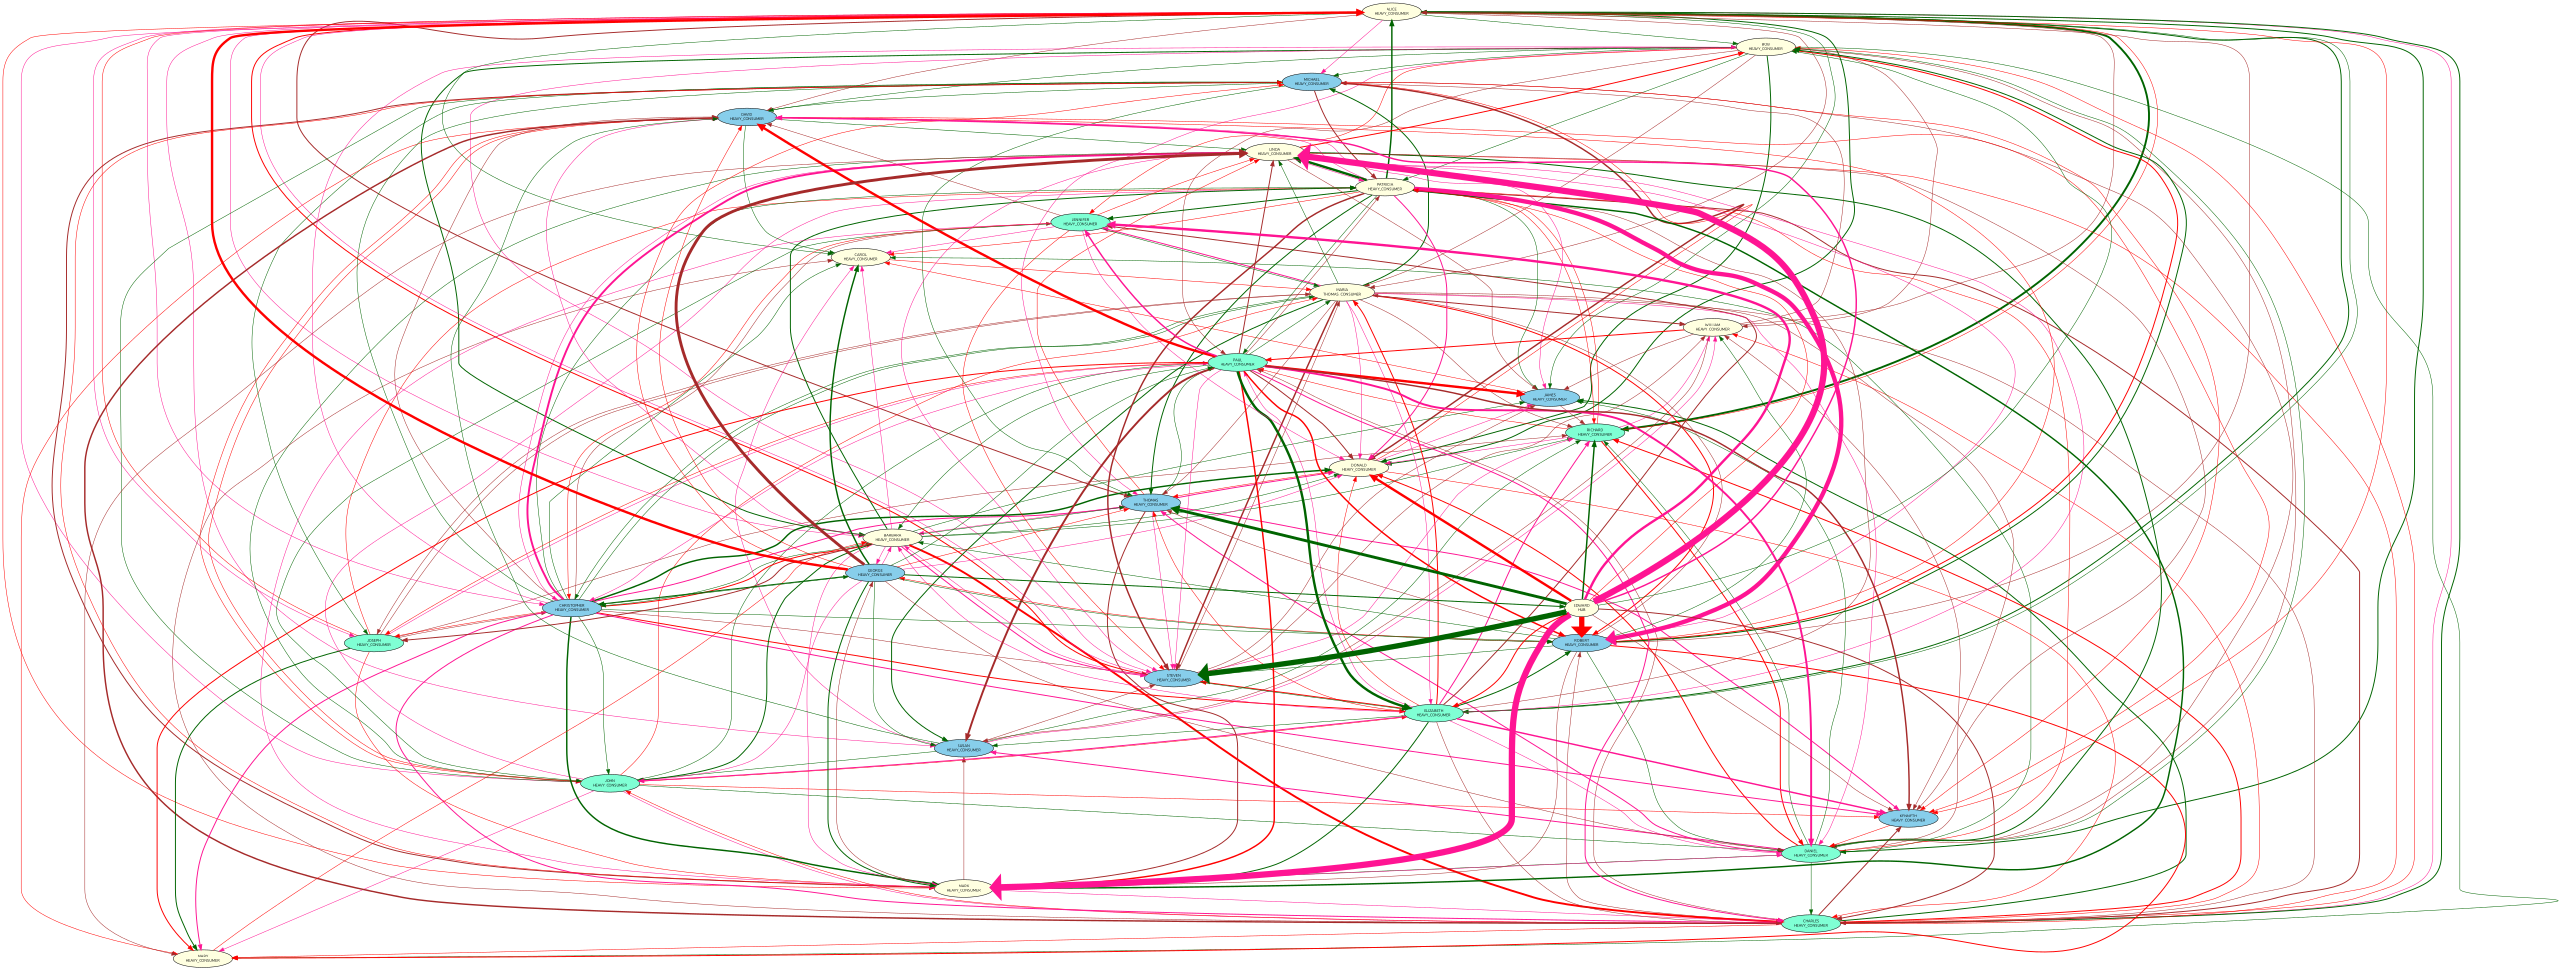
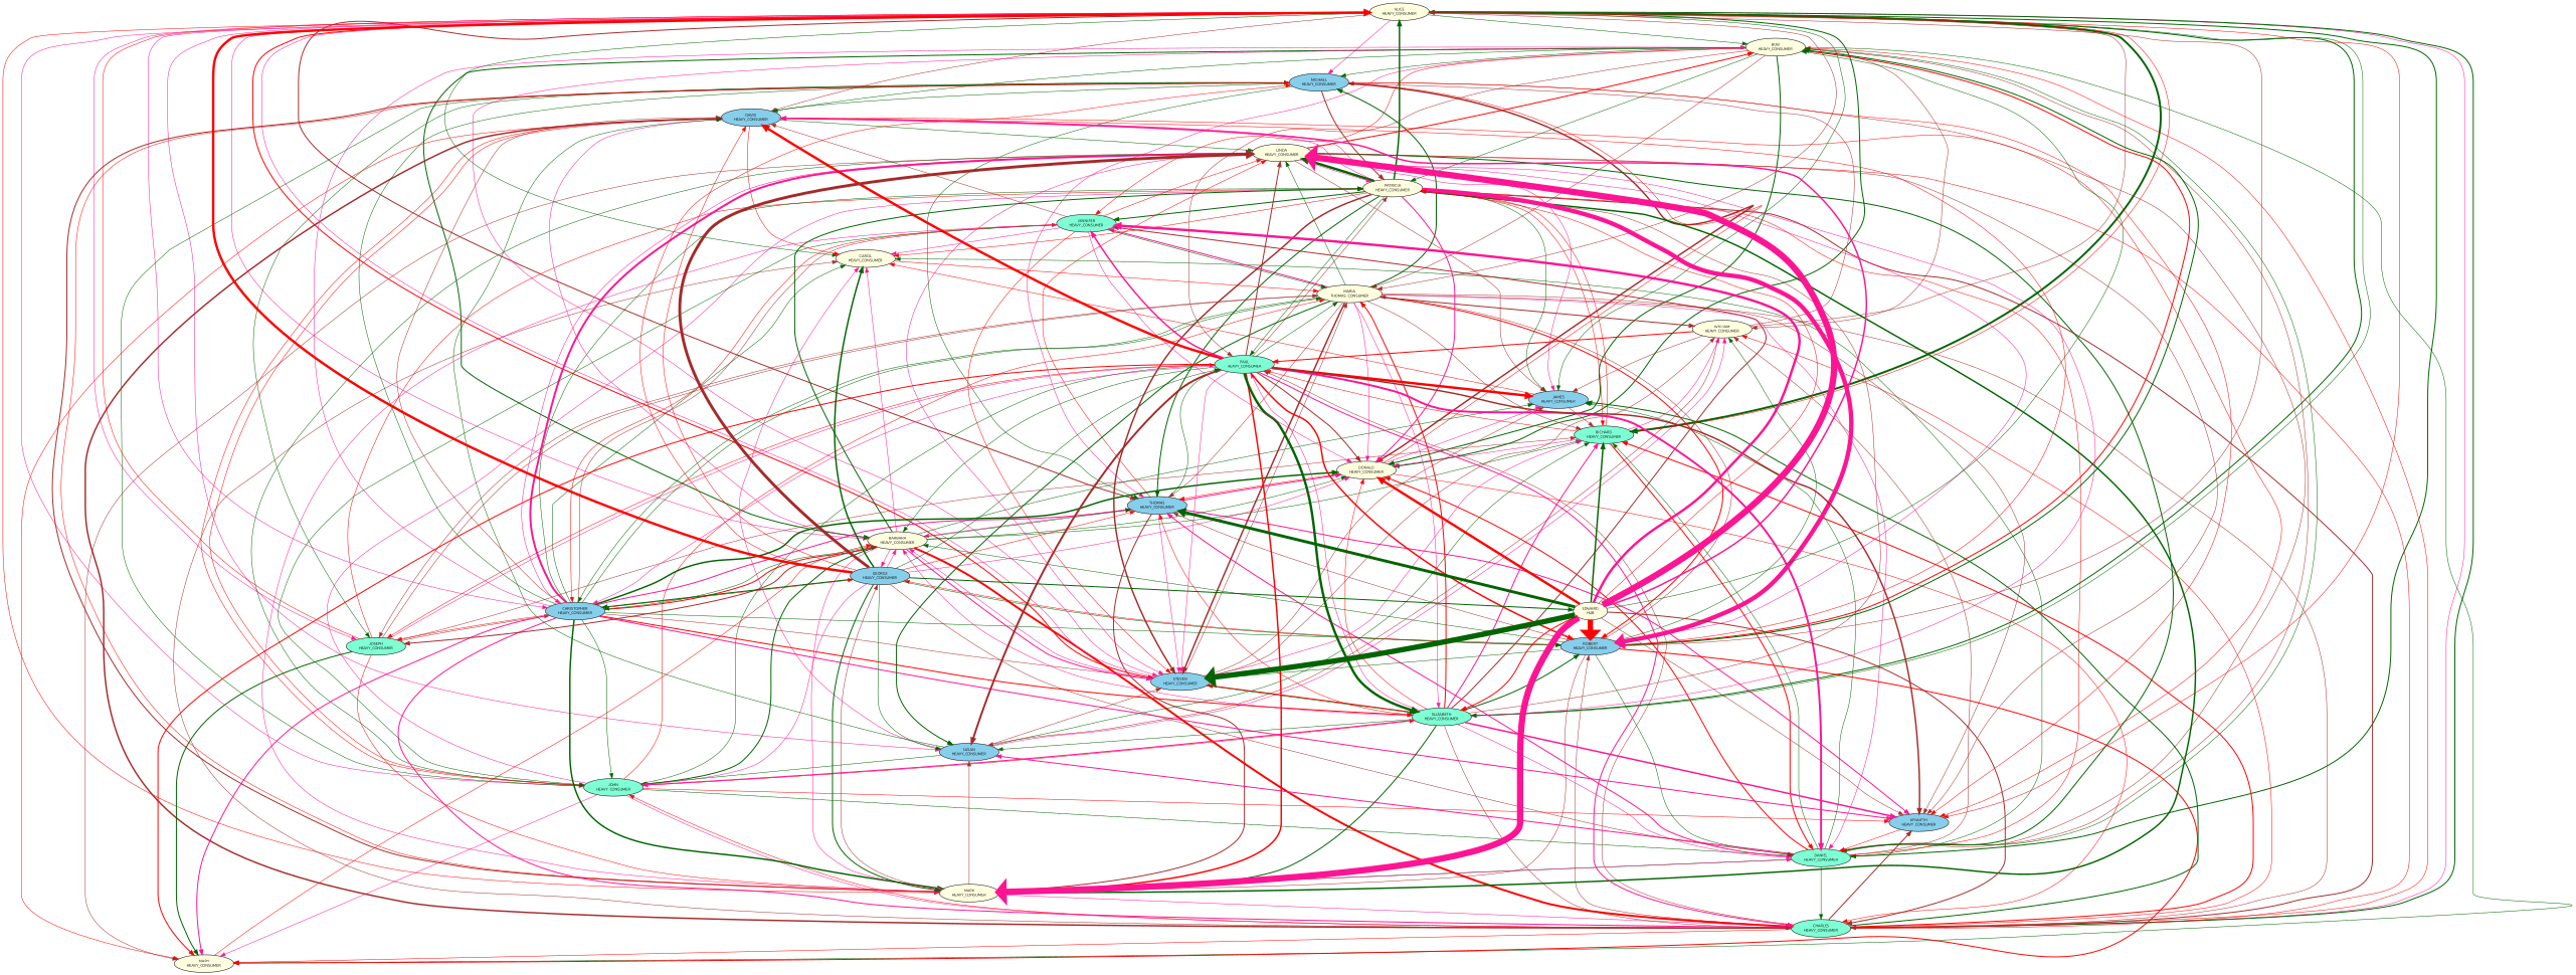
  digraph {
    fontname=Ubuntu
    splines=true
    node [fillcolor=lightyellow fontname=Ubuntu fontsize=8 style=filled]
    edge [color=darkgreen fontname=Ubuntu penwidth=1]
    n1 [label="ALICE\nHEAVY_CONSUMER"]
    n2 [label="BOB\nHEAVY_CONSUMER"]
    n3 [label="CAROL\nHEAVY_CONSUMER"]
    n4 [fillcolor=skyblue label="JAMES\nHEAVY_CONSUMER"]
    n5 [fillcolor=aquamarine label="JOHN\nHEAVY_CONSUMER"]
    n6 [fillcolor=skyblue label="MICHAEL\nHEAVY_CONSUMER"]
    n7 [fillcolor=skyblue label="DAVID\nHEAVY_CONSUMER"]
    n8 [fillcolor=aquamarine label="RICHARD\nHEAVY_CONSUMER"]
    n9 [fillcolor=aquamarine label="CHARLES\nHEAVY_CONSUMER"]
    n10 [fillcolor=aquamarine label="JOSEPH\nHEAVY_CONSUMER"]
    n11 [fillcolor=skyblue label="THOMAS\nHEAVY_CONSUMER"]
    n12 [fillcolor=skyblue label="CHRISTOPHER\nHEAVY_CONSUMER"]
    n13 [label="BARBARA\nHEAVY_CONSUMER"]
    n14 [fillcolor=aquamarine label="DANIEL\nHEAVY_CONSUMER"]
    n15 [label="MARK\nHEAVY_CONSUMER"]
    n16 [fillcolor=aquamarine label="ELIZABETH\nHEAVY_CONSUMER"]
    n17 [label="DONALD\nHEAVY_CONSUMER"]
    n18 [label="MARIA\nTHOMAS_CONSUMER"]
    n19 [fillcolor=skyblue label="KENNETH\nHEAVY_CONSUMER"]
    n20 [fillcolor=skyblue label="SUSAN\nHEAVY_CONSUMER"]
    n21 [fillcolor=skyblue label="STEVEN\nHEAVY_CONSUMER"]
    n22 [fillcolor=skyblue label="ROBERT\nHEAVY_CONSUMER"]
    n23 [label="MARY\nHEAVY_CONSUMER"]
    n24 [label="WILLIAM\nHEAVY_CONSUMER"]
    n25 [label="PATRICIA\nHEAVY_CONSUMER"]
    n26 [fillcolor=aquamarine label="PAUL\nHEAVY_CONSUMER"]
    n27 [fillcolor=aquamarine label="JENNIFER\nHEAVY_CONSUMER"]
    n28 [label="LINDA\nHEAVY_CONSUMER"]
    n29 [fillcolor=skyblue label="GEORGE\nHEAVY_CONSUMER"]
    n30 [label="EDWARD\nHUB"]
    n1 -> n2
    n1 -> n3
    n1 -> n4
    n1 -> n5 [color=deeppink]
    n1 -> n6 [color=deeppink]
    n1 -> n7 [color=brown]
    n1 -> n8 [penwidth=4]
    n1 -> n9 [color=deeppink]
    n1 -> n10 [color=deeppink]
    n1 -> n11 [color=brown penwidth=2]
    n1 -> n12 [color=deeppink]
    n1 -> n13 [color=deeppink]
    n1 -> n14 [penwidth=2]
    n1 -> n15 [color=red]
    n1 -> n16 [penwidth=2]
    n1 -> n17 [penwidth=2]
    n1 -> n18 [color=brown]
    n1 -> n19 [color=red]
    n1 -> n20 [color=deeppink]
    n1 -> n21 [color=red penwidth=2]
    n2 -> n6
    n2 -> n11 [color=deeppink]
    n2 -> n13 [penwidth=2]
    n2 -> n14 [color=brown]
    n2 -> n17 [penwidth=2]
    n2 -> n18 [color=brown]
    n2 -> n21 [color=deeppink]
    n2 -> n22 [color=red penwidth=2]
    n2 -> n23
    n2 -> n24 [color=brown]
    n2 -> n25
    n2 -> n26 [color=brown]
    n2 -> n27 [color=red]
    n3 -> n18 [color=red]
    n4 -> n3 [color=red]
    n4 -> n8 [color=brown]
    n5 -> n6
    n5 -> n7 [color=red]
    n5 -> n9 [color=deeppink]
    n5 -> n14
    n5 -> n16 [color=red]
    n5 -> n18 [color=red]
    n5 -> n19 [color=red]
    n5 -> n23 [color=deeppink]
    n5 -> n25 [color=deeppink]
    n5 -> n26
    n5 -> n28
    n6 -> n7
    n6 -> n10
    n6 -> n11
    n6 -> n14 [color=brown]
    n6 -> n15 [color=brown penwidth=2]
    n6 -> n17 [color=brown penwidth=3]
    n6 -> n19 [color=red]
    n6 -> n25 [color=brown penwidth=2]
    n7 -> n2
-   n7 -> n3
+   n7 -> n3 [color=red]
    n7 -> n4 [color=deeppink]
    n7 -> n5 [color=red]
    n7 -> n19 [color=red]
    n7 -> n23 [color=red]
    n7 -> n28
    n8 -> n1 [color=red]
    n8 -> n14 [color=red penwidth=2]
    n8 -> n17 [color=deeppink]
    n8 -> n24 [color=deeppink]
    n8 -> n25 [color=red]
    n8 -> n26 [color=red]
    n9 -> n1 [penwidth=2]
    n9 -> n2 [color=red]
    n9 -> n3 [color=brown]
    n9 -> n4 [penwidth=2]
    n9 -> n5 [color=red]
    n9 -> n7 [color=brown penwidth=3]
    n9 -> n8 [color=red penwidth=2]
    n9 -> n19 [color=brown penwidth=2]
    n9 -> n22 [color=brown]
    n9 -> n23 [color=red]
    n9 -> n24 [color=red]
    n9 -> n25 [color=brown penwidth=2]
    n9 -> n26 [color=brown]
    n9 -> n28 [color=red]
    n10 -> n1 [color=red]
    n10 -> n8 [color=brown]
    n10 -> n12 [color=brown]
    n10 -> n15 [color=red]
    n10 -> n18 [color=brown]
    n10 -> n23 [penwidth=2]
    n10 -> n25 [color=red]
    n10 -> n26 [color=deeppink]
    n11 -> n13 [color=deeppink]
    n11 -> n15 [color=brown penwidth=2]
    n11 -> n17 [color=deeppink penwidth=2]
    n11 -> n19 [color=deeppink penwidth=2]
    n11 -> n21 [color=deeppink]
    n11 -> n26
    n11 -> n28 [color=red]
    n12 -> n2 [color=deeppink]
    n12 -> n3
    n12 -> n5
    n12 -> n6
    n12 -> n7 [color=brown]
    n12 -> n9 [color=deeppink penwidth=2]
    n12 -> n10 [color=red]
    n12 -> n11 [color=deeppink penwidth=2]
    n12 -> n13 [color=red penwidth=2]
    n12 -> n15 [penwidth=3]
    n12 -> n16 [color=red penwidth=2]
    n12 -> n17 [penwidth=3]
    n12 -> n18
    n12 -> n19 [color=deeppink penwidth=2]
    n12 -> n21 [color=brown]
    n12 -> n22
    n12 -> n23 [color=deeppink penwidth=2]
    n12 -> n25
    n12 -> n27 [color=brown]
    n12 -> n28 [color=deeppink penwidth=4]
-   n12 -> n29
+   n12 -> n29 [color=red]
    n13 -> n3 [color=deeppink]
    n13 -> n4
    n13 -> n5 [penwidth=2]
    n13 -> n7 [color=deeppink]
    n13 -> n8
    n13 -> n9 [color=red penwidth=4]
    n13 -> n10 [color=brown penwidth=2]
    n13 -> n11
    n13 -> n12
    n13 -> n15 [color=deeppink]
    n13 -> n17
    n13 -> n21 [color=deeppink penwidth=2]
    n13 -> n25 [penwidth=2]
    n13 -> n29 [color=deeppink]
    n14 -> n2
    n14 -> n3
    n14 -> n4
    n14 -> n8
    n14 -> n9
    n14 -> n11 [color=deeppink penwidth=2]
    n14 -> n15
    n14 -> n17 [color=red penwidth=2]
    n14 -> n20 [color=deeppink penwidth=2]
    n14 -> n24 [color=brown]
    n14 -> n25 [color=red]
    n14 -> n28 [penwidth=2]
    n15 -> n6 [color=red]
    n15 -> n9 [color=deeppink]
    n15 -> n14 [color=deeppink]
    n15 -> n20 [color=brown]
    n15 -> n29 [color=brown]
    n16 -> n1
    n16 -> n5 [color=deeppink penwidth=2]
    n16 -> n8 [color=deeppink penwidth=2]
    n16 -> n9 [color=brown]
    n16 -> n11 [color=red]
    n16 -> n13 [color=deeppink]
    n16 -> n14 [color=deeppink]
    n16 -> n15 [penwidth=2]
    n16 -> n17 [color=red]
    n16 -> n18 [color=red penwidth=2]
    n16 -> n19 [color=deeppink penwidth=3]
    n16 -> n20
    n16 -> n21 [color=red penwidth=2]
    n16 -> n22 [penwidth=2]
    n16 -> n25 [color=brown]
    n16 -> n26 [color=deeppink]
    n16 -> n27 [color=brown penwidth=2]
    n16 -> n28 [color=deeppink]
    n17 -> n4 [color=deeppink]
    n17 -> n6 [color=red]
    n17 -> n9 [color=red]
    n17 -> n11 [color=red]
    n18 -> n6 [penwidth=2]
    n18 -> n8 [color=brown]
    n18 -> n9 [color=brown]
    n18 -> n10 [color=brown]
    n18 -> n11 [color=brown]
    n18 -> n12
    n18 -> n14 [color=deeppink]
    n18 -> n16 [color=deeppink]
    n18 -> n17 [color=deeppink]
    n18 -> n19 [color=brown]
    n18 -> n20 [penwidth=2]
    n18 -> n21 [color=brown penwidth=3]
    n18 -> n22 [color=red penwidth=2]
    n18 -> n24 [color=brown penwidth=2]
    n18 -> n27 [color=deeppink penwidth=2]
    n18 -> n28
    n19 -> n14 [color=red]
    n20 -> n3 [color=deeppink]
    n20 -> n5
    n20 -> n7
    n20 -> n8
    n20 -> n21 [color=brown]
    n20 -> n24 [color=deeppink]
    n21 -> n1 [color=deeppink]
    n21 -> n4 [color=brown]
    n21 -> n8 [color=deeppink]
    n21 -> n13 [color=deeppink]
    n21 -> n16
    n21 -> n18 [color=brown]
    n21 -> n24 [color=brown]
    n22 -> n1 [color=brown]
    n22 -> n2 [penwidth=2]
    n22 -> n7 [color=red]
    n22 -> n11 [color=brown]
    n22 -> n13
    n22 -> n14
    n22 -> n15 [color=brown]
    n22 -> n18 [color=brown]
    n22 -> n21
    n22 -> n23 [color=red penwidth=2]
    n22 -> n24
    n22 -> n28 [color=deeppink]
    n22 -> n29 [color=red]
    n23 -> n13 [color=red]
    n24 -> n1 [color=brown]
    n24 -> n4 [color=brown]
    n24 -> n6 [color=brown]
    n24 -> n20 [color=brown]
    n24 -> n26 [color=red penwidth=2]
    n25 -> n1 [penwidth=3]
    n25 -> n3 [color=red]
    n25 -> n4
    n25 -> n7 [color=deeppink]
    n25 -> n8 [color=red]
    n25 -> n11 [penwidth=2]
    n25 -> n15 [penwidth=3]
    n25 -> n17 [color=deeppink penwidth=2]
    n25 -> n21 [color=brown penwidth=3]
    n25 -> n22 [color=deeppink penwidth=9]
    n25 -> n26
    n25 -> n27 [penwidth=2]
    n25 -> n28 [penwidth=5]
    n26 -> n4 [color=red penwidth=5]
    n26 -> n7 [color=red penwidth=5]
    n26 -> n9 [color=deeppink penwidth=2]
    n26 -> n10 [color=red]
    n26 -> n12 [color=deeppink]
    n26 -> n13
    n26 -> n14 [color=deeppink penwidth=4]
    n26 -> n15 [color=red penwidth=3]
    n26 -> n16 [penwidth=5]
    n26 -> n17 [color=brown penwidth=2]
    n26 -> n18
    n26 -> n19 [color=brown penwidth=3]
    n26 -> n20 [color=brown penwidth=4]
    n26 -> n21 [color=deeppink]
    n26 -> n22 [color=red penwidth=3]
    n26 -> n23 [color=red penwidth=2]
    n26 -> n25 [color=brown]
    n26 -> n27 [color=deeppink penwidth=3]
    n26 -> n28 [color=brown penwidth=2]
    n27 -> n3 [color=deeppink]
    n27 -> n5
    n27 -> n7 [color=brown]
    n27 -> n12 [color=red]
    n27 -> n15 [color=deeppink]
    n27 -> n17 [color=deeppink]
    n27 -> n18
    n27 -> n21 [color=red]
    n27 -> n28 [color=red]
    n28 -> n2 [color=red penwidth=2]
    n28 -> n4 [color=brown]
    n28 -> n12 [color=deeppink]
    n28 -> n19 [color=brown]
    n28 -> n21 [color=deeppink]
    n28 -> n23 [color=brown]
    n28 -> n25 [color=deeppink]
    n29 -> n1 [color=red penwidth=5]
    n29 -> n3 [penwidth=3]
    n29 -> n5 [color=deeppink]
    n29 -> n6 [color=red]
    n29 -> n7 [color=red]
    n29 -> n11 [color=red]
    n29 -> n12 [penwidth=2]
    n29 -> n13 [color=deeppink]
    n29 -> n14 [color=brown]
    n29 -> n15 [penwidth=2]
    n29 -> n17 [color=deeppink]
    n29 -> n20
    n29 -> n22
    n29 -> n26
    n29 -> n28 [color=brown penwidth=6]
    n29 -> n30 [penwidth=2]
    n30 -> n2
    n30 -> n7 [color=deeppink penwidth=3]
    n30 -> n8 [penwidth=3]
    n30 -> n9 [color=brown penwidth=2]
    n30 -> n11 [penwidth=6]
    n30 -> n15 [color=deeppink penwidth=13]
    n30 -> n16 [color=red penwidth=2]
    n30 -> n17 [color=red penwidth=5]
    n30 -> n19 [color=brown]
    n30 -> n21 [penwidth=11]
    n30 -> n22 [color=red penwidth=11]
    n30 -> n25 [color=red]
    n30 -> n27 [color=deeppink penwidth=5]
    n30 -> n28 [color=deeppink penwidth=13]
  }
